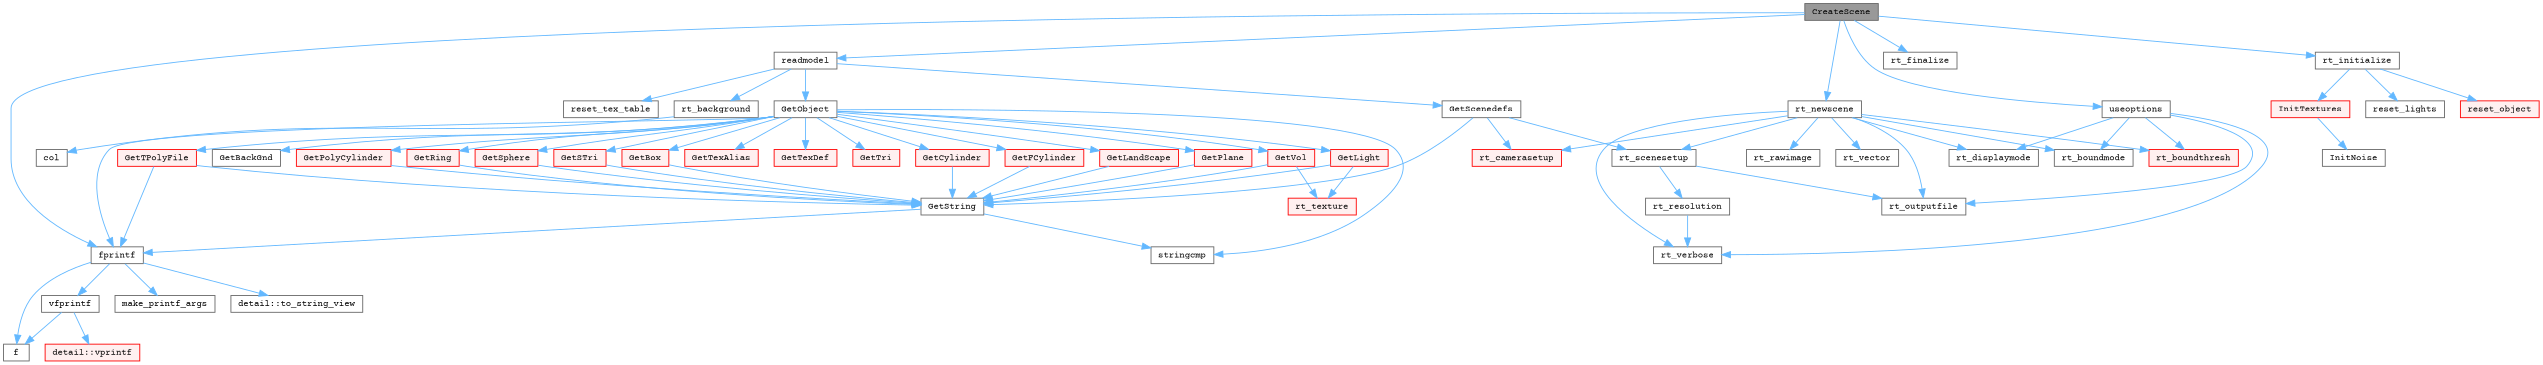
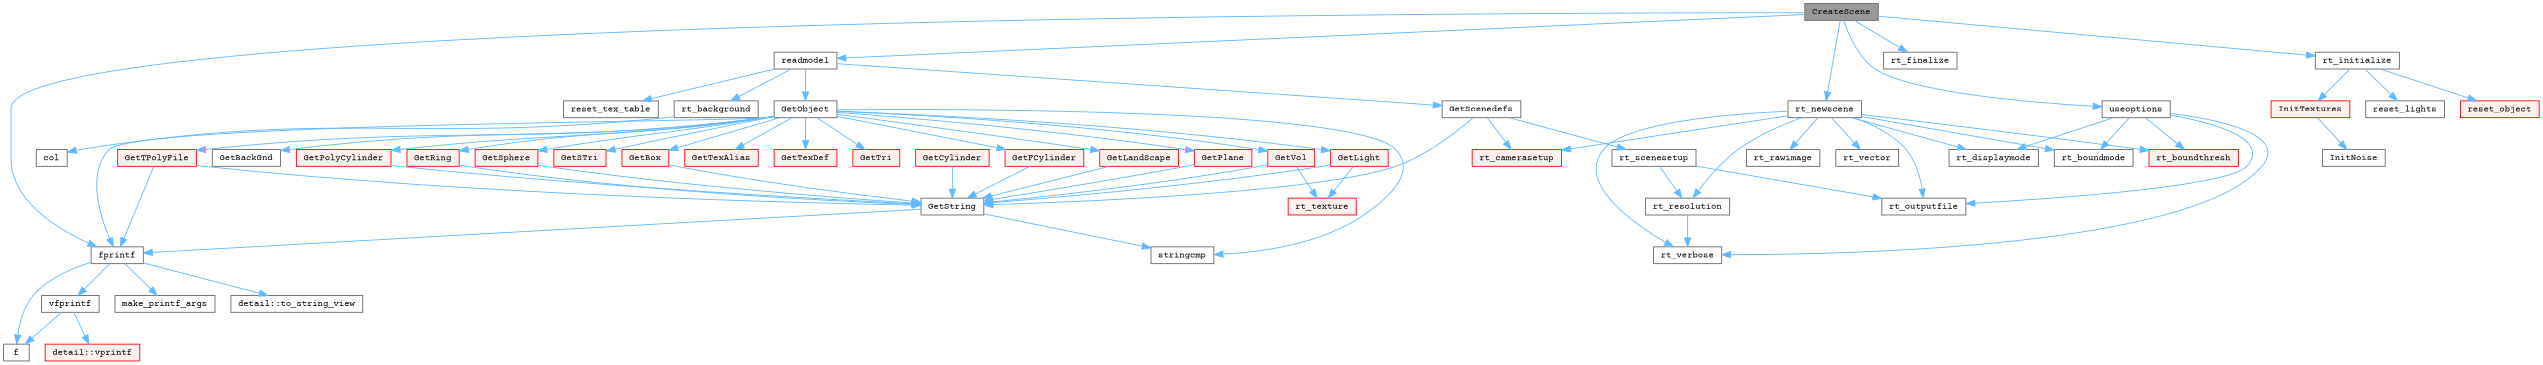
  digraph {
    fontname="Courier Prime"
    rankdir=TB
    node [color=grey40 fillcolor=white fontname="Courier Prime" fontsize=10 shape=box style=filled]
    edge [color=steelblue1 fontname="Courier Prime" fontsize=10 labelfontname=Helvetica labelfontsize=10 style=solid]
    n1 [color=gray40 fillcolor=grey60 fontcolor=black height=0.2 label=CreateScene width=0.4]
    n2 [height=0.2 label=fprintf width=0.4]
    n3 [height=0.2 label=readmodel width=0.4]
    n4 [height=0.2 label=rt_finalize width=0.4]
    n5 [height=0.2 label=rt_initialize width=0.4]
    n6 [height=0.2 label=rt_newscene width=0.4]
    n7 [height=0.2 label=useoptions width=0.4]
    n8 [height=0.2 label=f width=0.4]
    n9 [height=0.2 label=make_printf_args width=0.4]
    n10 [height=0.2 label="detail::to_string_view" width=0.4]
    n11 [height=0.2 label=vfprintf width=0.4]
    n12 [height=0.2 label=GetObject width=0.4]
    n13 [height=0.2 label=GetScenedefs width=0.4]
    n14 [height=0.2 label=reset_tex_table width=0.4]
    n15 [height=0.2 label=rt_background width=0.4]
    n16 [color=red fillcolor="#FFF0F0" height=0.2 label=InitTextures width=0.4]
    n17 [height=0.2 label=reset_lights width=0.4]
    n18 [color=red fillcolor="#FFF0F0" height=0.2 label=reset_object width=0.4]
    n19 [color=red fillcolor="#FFF0F0" height=0.2 label=rt_camerasetup width=0.4]
    n20 [height=0.2 label=rt_outputfile width=0.4]
    n21 [height=0.2 label=rt_resolution width=0.4]
    n22 [height=0.2 label=rt_verbose width=0.4]
    n23 [height=0.2 label=rt_boundmode width=0.4]
    n24 [color=red fillcolor="#FFF0F0" height=0.2 label=rt_boundthresh width=0.4]
    n25 [height=0.2 label=rt_displaymode width=0.4]
    n26 [height=0.2 label=rt_rawimage width=0.4]
    n27 [height=0.2 label=rt_vector width=0.4]
    n28 [color=red fillcolor="#FFF0F0" height=0.2 label="detail::vprintf" width=0.4]
    n29 [height=0.2 label=GetBackGnd width=0.4]
    n30 [color=red fillcolor="#FFF0F0" height=0.2 label=GetBox width=0.4]
    n31 [height=0.2 label=stringcmp width=0.4]
    n32 [color=red fillcolor="#FFF0F0" height=0.2 label=GetCylinder width=0.4]
    n33 [color=red fillcolor="#FFF0F0" height=0.2 label=GetFCylinder width=0.4]
    n34 [color=red fillcolor="#FFF0F0" height=0.2 label=GetLandScape width=0.4]
    n35 [color=red fillcolor="#FFF0F0" height=0.2 label=GetLight width=0.4]
    n36 [color=red fillcolor="#FFF0F0" height=0.2 label=GetPlane width=0.4]
    n37 [color=red fillcolor="#FFF0F0" height=0.2 label=GetPolyCylinder width=0.4]
    n38 [color=red fillcolor="#FFF0F0" height=0.2 label=GetRing width=0.4]
    n39 [color=red fillcolor="#FFF0F0" height=0.2 label=GetSphere width=0.4]
    n40 [color=red fillcolor="#FFF0F0" height=0.2 label=GetSTri width=0.4]
    n41 [color=red fillcolor="#FFF0F0" height=0.2 label=GetTexAlias width=0.4]
    n42 [color=red fillcolor="#FFF0F0" height=0.2 label=GetTexDef width=0.4]
    n43 [color=red fillcolor="#FFF0F0" height=0.2 label=GetTPolyFile width=0.4]
    n44 [color=red fillcolor="#FFF0F0" height=0.2 label=GetTri width=0.4]
    n45 [color=red fillcolor="#FFF0F0" height=0.2 label=GetVol width=0.4]
    n46 [height=0.2 label=GetString width=0.4]
    n47 [height=0.2 label=rt_scenesetup width=0.4]
    n48 [height=0.2 label=col width=0.4]
    n49 [color=red fillcolor="#FFF0F0" height=0.2 label=rt_texture width=0.4]
    n50 [height=0.2 label=InitNoise width=0.4]
    n1 -> n2
    n1 -> n3
    n1 -> n4
    n1 -> n5
    n1 -> n6
    n1 -> n7
    n2 -> n8
    n2 -> n9
    n2 -> n10
    n2 -> n11
    n3 -> n12
    n3 -> n13
    n3 -> n14
    n3 -> n15
    n5 -> n16
    n5 -> n17
    n5 -> n18
    n6 -> n19
    n6 -> n20
-   n6 -> n47
+   n6 -> n21
    n6 -> n22
    n6 -> n23
    n6 -> n24
    n6 -> n25
    n6 -> n26
    n6 -> n27
    n7 -> n20
    n7 -> n22
    n7 -> n23
    n7 -> n24
    n7 -> n25
    n11 -> n8
    n11 -> n28
    n12 -> n2
    n12 -> n29
    n12 -> n30
    n12 -> n31
-   n12 -> n32
    n12 -> n33
    n12 -> n34
    n12 -> n35
    n12 -> n36
    n12 -> n37
    n12 -> n38
    n12 -> n39
    n12 -> n40
    n12 -> n41
    n12 -> n42
    n12 -> n43
    n12 -> n44
    n12 -> n45
    n13 -> n19
    n13 -> n46
    n13 -> n47
    n15 -> n48
    n16 -> n50
    n21 -> n22
    n30 -> n46
    n32 -> n46
    n33 -> n46
    n34 -> n46
    n35 -> n46
    n35 -> n49
    n36 -> n46
    n37 -> n46
    n38 -> n46
    n39 -> n46
-   n40 -> n46
    n43 -> n2
    n43 -> n46
    n45 -> n46
    n45 -> n49
    n46 -> n2
    n46 -> n31
    n47 -> n20
    n47 -> n21
  }
